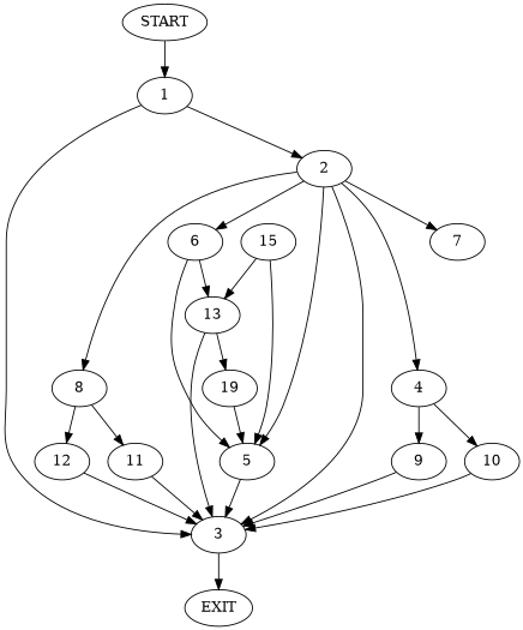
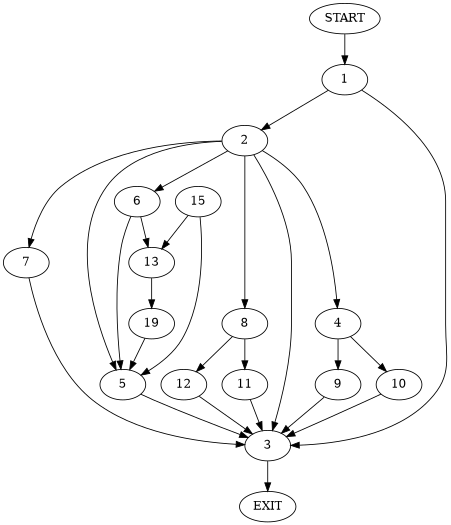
  digraph {
    n1 [label=START]
    1
    2
    3
    n5 [label=EXIT]
    4
    5
    6
    7
    8
    9
    10
    13
    11
    12
    n16 [label=19]
    15
    n1 -> 1
    1 -> 2
    1 -> 3
    2 -> 3
    2 -> 4
    2 -> 5
    2 -> 6
    2 -> 7
    2 -> 8
    3 -> n5
    4 -> 9
    4 -> 10
    5 -> 3
    6 -> 5
    6 -> 13
-   13 -> 3
+   7 -> 3
    8 -> 11
    8 -> 12
    9 -> 3
    10 -> 3
    13 -> n16
    11 -> 3
    12 -> 3
    n16 -> 5
    15 -> 5
    15 -> 13
  }
